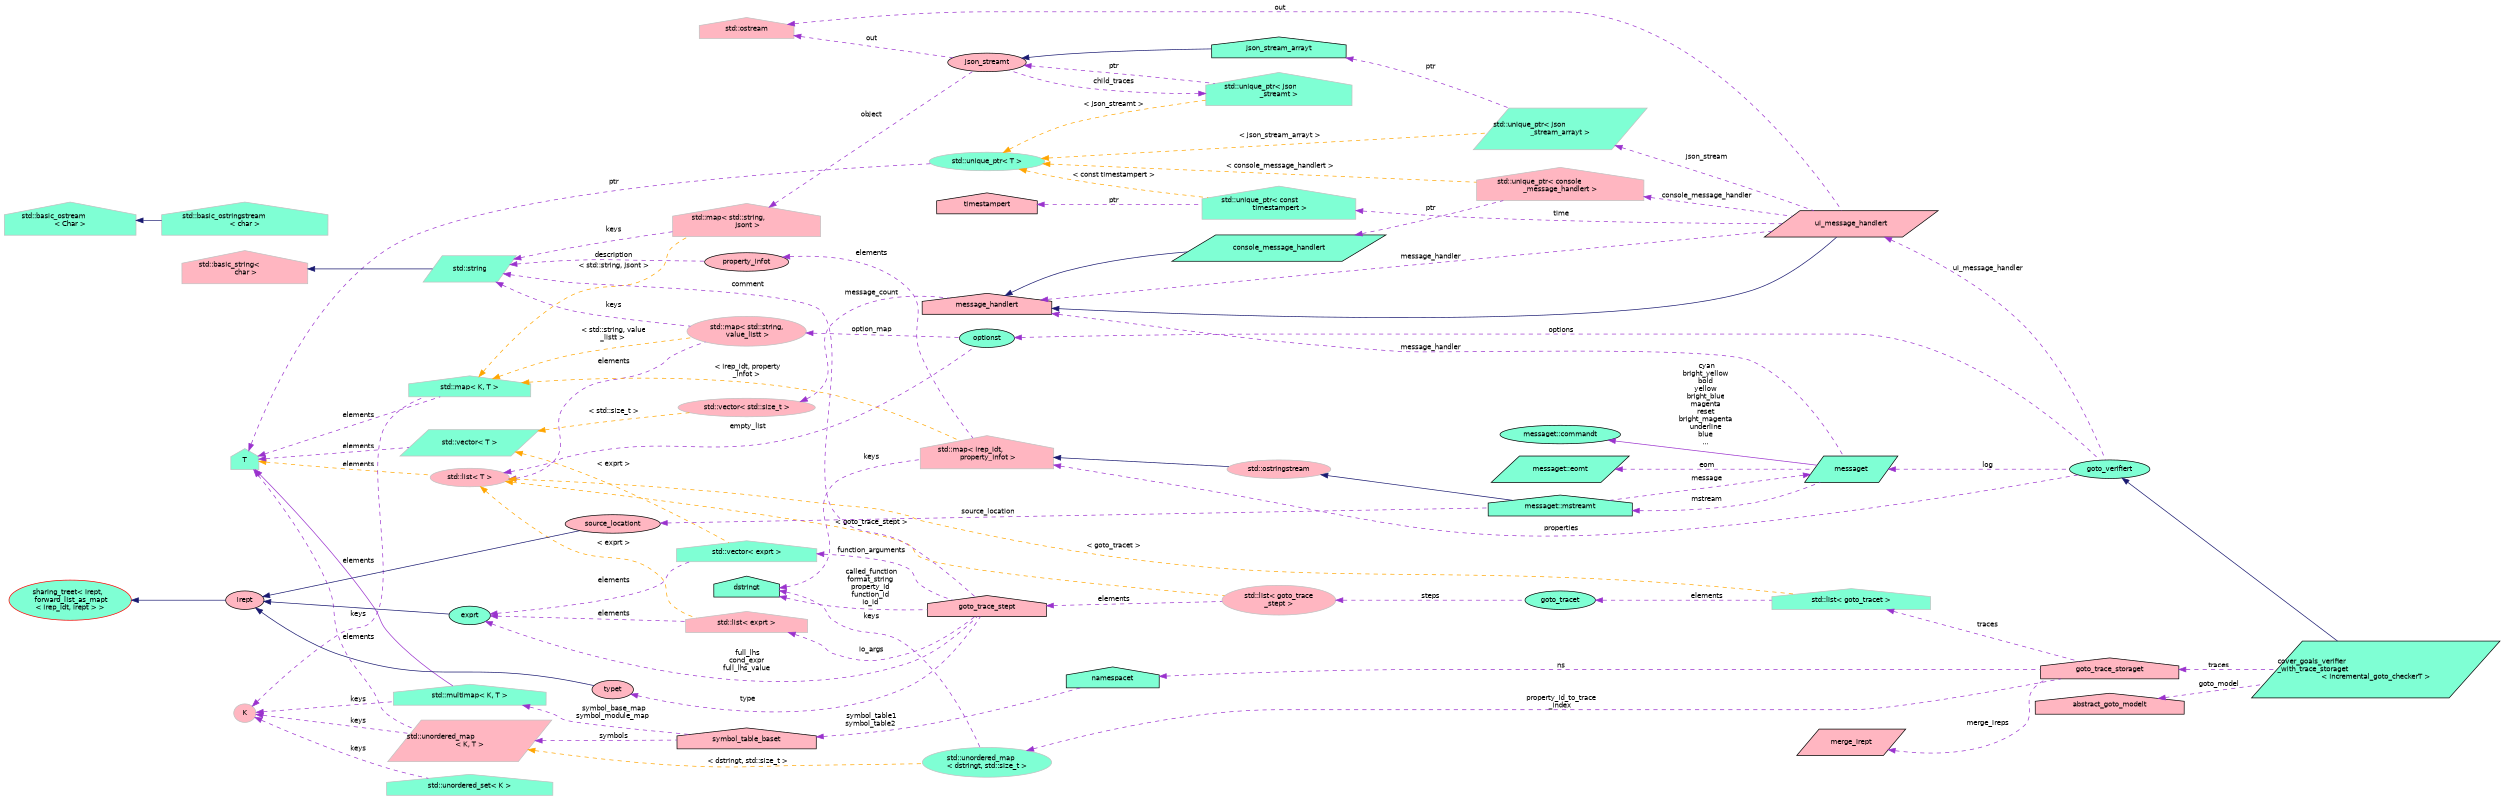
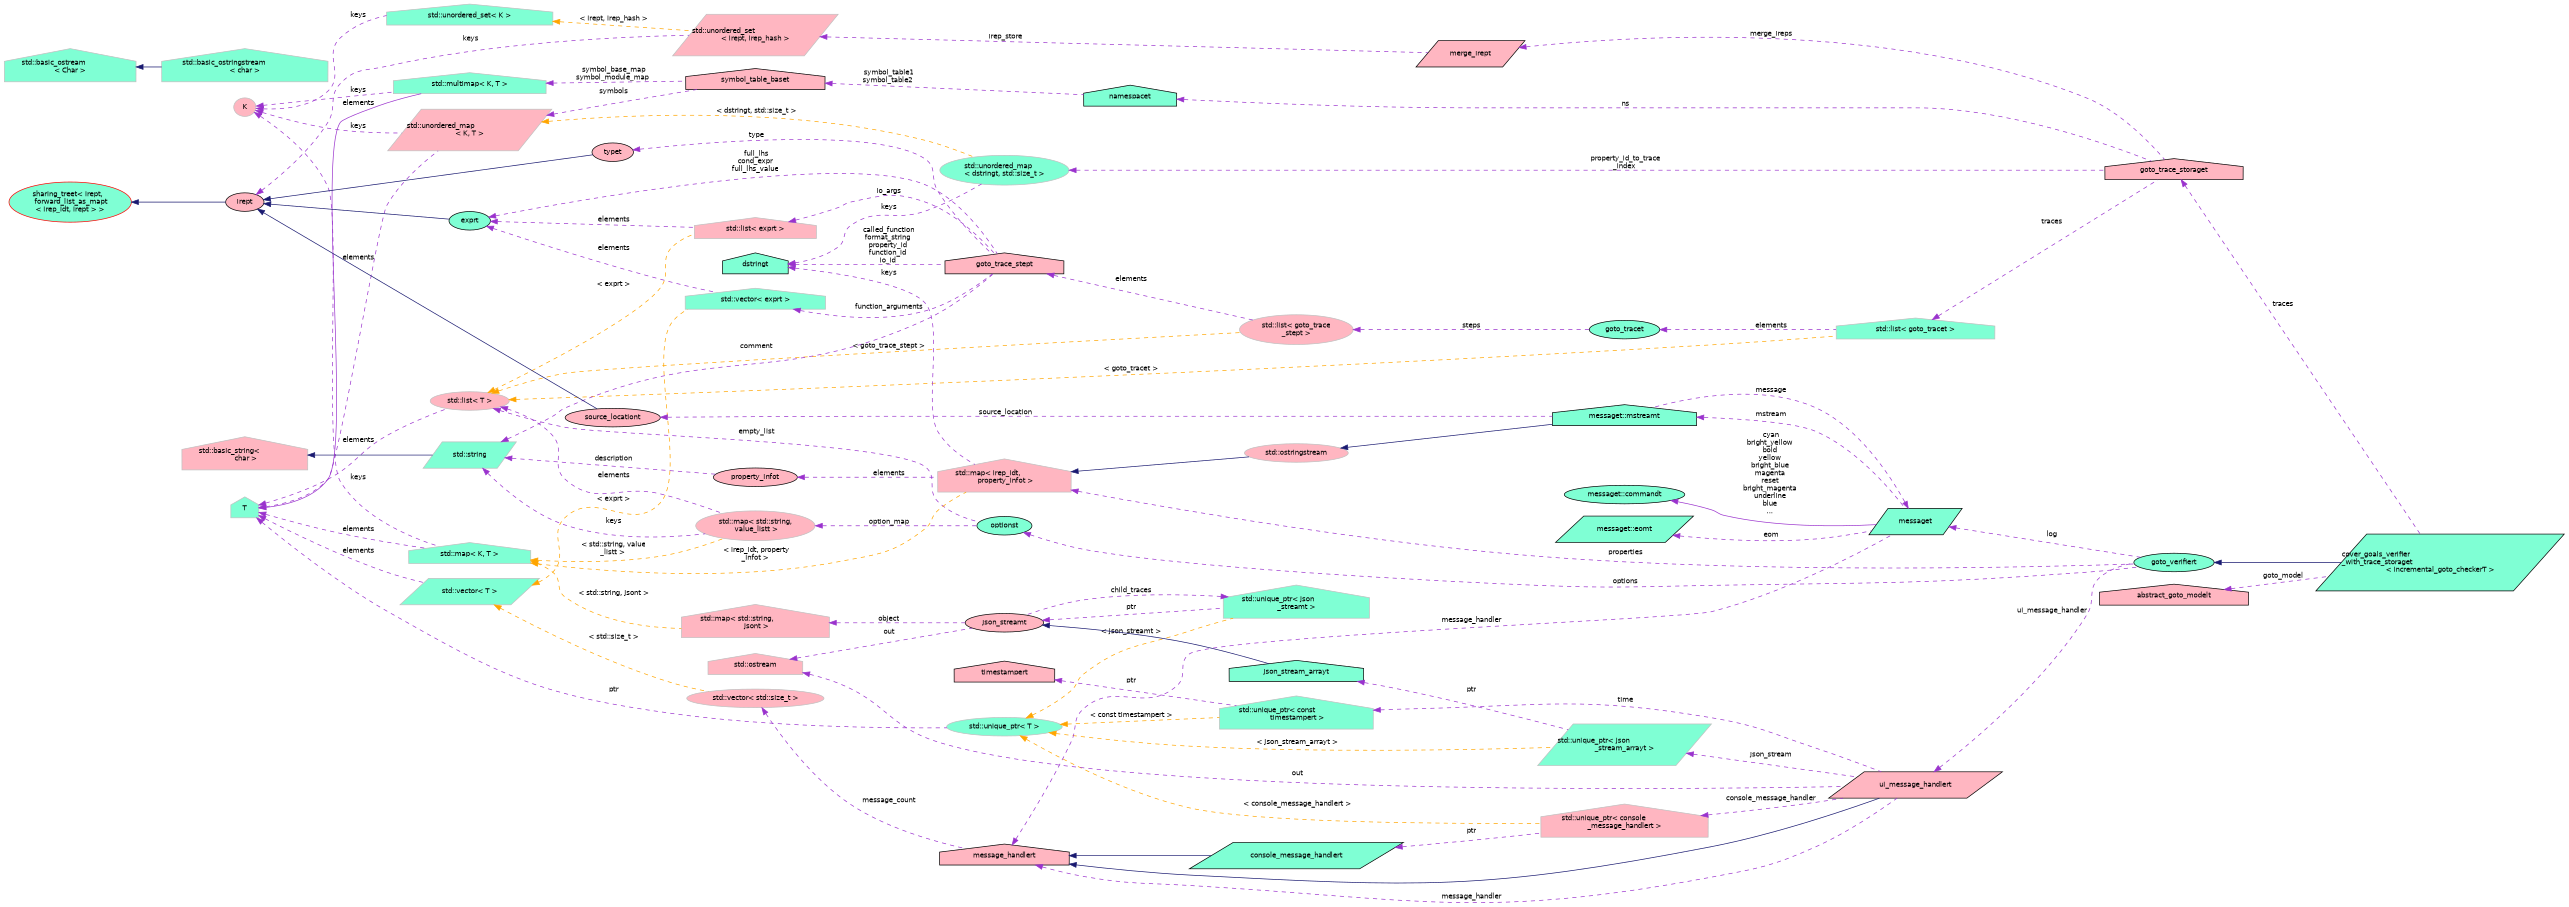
  digraph {
    rankdir=LR
    node [color=grey75 fillcolor=aquamarine fontname=Helvetica fontsize=10 shape=house style=filled]
    edge [color=darkorchid3 dir=back fontname=Helvetica fontsize=10 labelfontname=Helvetica labelfontsize=10 style=dashed]
    n1 [color=black fontcolor=black height=0.2 label="cover_goals_verifier\l_with_trace_storaget\l\< incremental_goto_checkerT \>" shape=parallelogram width=0.4]
    n2 [color=black height=0.2 label=goto_verifiert shape=ellipse width=0.4]
    n3 [color=black height=0.2 label=optionst shape=ellipse width=0.4]
    n4 [fillcolor=lightpink height=0.2 label="std::list\< T \>" shape=ellipse width=0.4]
    n5 [fillcolor=lightpink height=0.2 label="std::map\< std::string,\l value_listt \>" shape=ellipse width=0.4]
    n6 [height=0.2 label="std::list\< goto_tracet \>" width=0.4]
    n7 [fillcolor=lightpink height=0.2 label="std::list\< goto_trace\l_stept \>" shape=ellipse width=0.4]
    n8 [fillcolor=lightpink height=0.2 label="std::list\< exprt \>" width=0.4]
    n9 [color=black fillcolor=lightpink height=0.2 label=goto_trace_storaget width=0.4]
    n10 [color=black height=0.2 label=goto_tracet shape=ellipse width=0.4]
    n11 [color=black fillcolor=lightpink height=0.2 label=goto_trace_stept width=0.4]
    n12 [height=0.2 label=T width=0.4]
    n13 [height=0.2 label="std::map\< K, T \>" width=0.4]
    n14 [height=0.2 label="std::vector\< T \>" shape=parallelogram width=0.4]
    n15 [height=0.2 label="std::unique_ptr\< T \>" shape=ellipse width=0.4]
    n16 [fillcolor=lightpink height=0.2 label="std::unordered_map\l\< K, T \>" shape=parallelogram width=0.4]
    n17 [height=0.2 label="std::multimap\< K, T \>" width=0.4]
    n18 [fillcolor=lightpink height=0.2 label="std::map\< std::string,\l jsont \>" width=0.4]
    n19 [fillcolor=lightpink height=0.2 label="std::map\< irep_idt,\l property_infot \>" width=0.4]
    n20 [fillcolor=lightpink height=0.2 label="std::vector\< std::size_t \>" shape=ellipse width=0.4]
    n21 [height=0.2 label="std::vector\< exprt \>" width=0.4]
    n22 [height=0.2 label="std::unique_ptr\< json\l_stream_arrayt \>" shape=parallelogram width=0.4]
    n23 [height=0.2 label="std::unique_ptr\< json\l_streamt \>" width=0.4]
    n24 [fillcolor=lightpink height=0.2 label="std::unique_ptr\< console\l_message_handlert \>" width=0.4]
    n25 [height=0.2 label="std::unique_ptr\< const\l timestampert \>" width=0.4]
    n26 [height=0.2 label="std::unordered_map\l\< dstringt, std::size_t \>" shape=ellipse width=0.4]
    n27 [color=black fillcolor=lightpink height=0.2 label=symbol_table_baset width=0.4]
    n28 [height=0.2 label="std::string" shape=parallelogram width=0.4]
    n29 [color=black fillcolor=lightpink height=0.2 label=property_infot shape=ellipse width=0.4]
    n30 [color=black fillcolor=lightpink height=0.2 label=json_streamt shape=ellipse width=0.4]
    n31 [fillcolor=lightpink height=0.2 label="std::basic_string\<\l char \>" width=0.4]
    n32 [fillcolor=lightpink height=0.2 label="std::ostringstream" shape=ellipse width=0.4]
    n33 [fillcolor=lightpink height=0.2 label=K shape=ellipse width=0.4]
    n34 [height=0.2 label="std::unordered_set\< K \>" width=0.4]
+   n35 [fillcolor=lightpink height=0.2 label="std::unordered_set\l\< irept, irep_hash \>" shape=parallelogram width=0.4]
    n36 [color=black height=0.2 label=dstringt width=0.4]
    n37 [color=black height=0.2 label=messaget shape=parallelogram width=0.4]
    n38 [color=black height=0.2 label="messaget::mstreamt" width=0.4]
    n39 [color=black fillcolor=lightpink height=0.2 label=message_handlert width=0.4]
    n40 [color=black fillcolor=lightpink height=0.2 label=ui_message_handlert shape=parallelogram width=0.4]
    n41 [color=black height=0.2 label=console_message_handlert shape=parallelogram width=0.4]
    n42 [color=black height=0.2 label="messaget::commandt" shape=ellipse width=0.4]
    n43 [height=0.2 label="std::basic_ostringstream\l\< char \>" width=0.4]
    n44 [height=0.2 label="std::basic_ostream\l\< Char \>" width=0.4]
    n45 [color=black fillcolor=lightpink height=0.2 label=source_locationt shape=ellipse width=0.4]
    n46 [color=black fillcolor=lightpink height=0.2 label=irept shape=ellipse width=0.4]
    n47 [color=black height=0.2 label=exprt shape=ellipse width=0.4]
    n48 [color=black fillcolor=lightpink height=0.2 label=typet shape=ellipse width=0.4]
    n49 [color=black fillcolor=lightpink height=0.2 label=merge_irept shape=parallelogram width=0.4]
    n50 [color=red height=0.2 label="sharing_treet\< irept,\l forward_list_as_mapt\l\< irep_idt, irept \> \>" shape=ellipse width=0.4]
    n51 [color=black height=0.2 label="messaget::eomt" shape=parallelogram width=0.4]
    n52 [color=black height=0.2 label=json_stream_arrayt width=0.4]
    n53 [fillcolor=lightpink height=0.2 label="std::ostream" width=0.4]
    n54 [color=black fillcolor=lightpink height=0.2 label=timestampert width=0.4]
    n55 [color=black fillcolor=lightpink height=0.2 label=abstract_goto_modelt width=0.4]
    n56 [color=black height=0.2 label=namespacet width=0.4]
    n2 -> n1 [color=midnightblue style=solid]
    n3 -> n2 [label=" options"]
    n4 -> n3 [label=" empty_list"]
    n4 -> n5 [label=" elements"]
    n4 -> n6 [color=orange label=" \< goto_tracet \>"]
    n4 -> n7 [color=orange label=" \< goto_trace_stept \>"]
    n4 -> n8 [color=orange label=" \< exprt \>"]
    n5 -> n3 [label=" option_map"]
    n6 -> n9 [label=" traces"]
    n7 -> n10 [label=" steps"]
    n8 -> n11 [label=" io_args"]
    n9 -> n1 [label=" traces"]
    n10 -> n6 [label=" elements"]
    n11 -> n7 [label=" elements"]
-   n12 -> n4 [color=orange label=" elements"]
+   n12 -> n4 [label=" elements"]
    n12 -> n13 [label=" elements"]
    n12 -> n14 [label=" elements"]
    n12 -> n15 [label=" ptr"]
    n12 -> n16 [label=" elements"]
    n12 -> n17 [label=" elements" style=solid]
    n13 -> n5 [color=orange label=" \< std::string, value\l_listt \>"]
    n13 -> n18 [color=orange label=" \< std::string, jsont \>"]
    n13 -> n19 [color=orange label=" \< irep_idt, property\l_infot \>"]
    n14 -> n20 [color=orange label=" \< std::size_t \>"]
    n14 -> n21 [color=orange label=" \< exprt \>"]
    n15 -> n22 [color=orange label=" \< json_stream_arrayt \>"]
    n15 -> n23 [color=orange label=" \< json_streamt \>"]
    n15 -> n24 [color=orange label=" \< console_message_handlert \>"]
    n15 -> n25 [color=orange label=" \< const timestampert \>"]
    n16 -> n26 [color=orange label=" \< dstringt, std::size_t \>"]
    n16 -> n27 [label=" symbols"]
    n17 -> n27 [label=" symbol_base_map\nsymbol_module_map"]
    n18 -> n30 [label=" object"]
    n19 -> n2 [label=" properties"]
    n19 -> n32 [color=midnightblue style=solid]
    n20 -> n39 [label=" message_count"]
    n21 -> n11 [label=" function_arguments"]
    n22 -> n40 [label=" json_stream"]
    n23 -> n30 [label=" child_traces"]
    n24 -> n40 [label=" console_message_handler"]
    n25 -> n40 [label=" time"]
    n26 -> n9 [label=" property_id_to_trace\l_index"]
    n27 -> n56 [label=" symbol_table1\nsymbol_table2"]
    n28 -> n5 [label=" keys"]
    n28 -> n11 [label=" comment"]
-   n28 -> n18 [label=" keys"]
    n28 -> n29 [label=" description"]
    n29 -> n19 [label=" elements"]
    n30 -> n23 [label=" ptr"]
    n30 -> n52 [color=midnightblue style=solid]
    n31 -> n28 [color=midnightblue style=solid]
    n32 -> n38 [color=midnightblue style=solid]
    n33 -> n13 [label=" keys"]
    n33 -> n16 [label=" keys"]
    n33 -> n17 [label=" keys"]
    n33 -> n34 [label=" keys"]
+   n34 -> n35 [color=orange label=" \< irept, irep_hash \>"]
+   n35 -> n49 [label=" irep_store"]
    n36 -> n11 [label=" called_function\nformat_string\nproperty_id\nfunction_id\nio_id"]
    n36 -> n19 [label=" keys"]
    n36 -> n26 [label=" keys"]
    n37 -> n2 [label=" log"]
    n37 -> n38 [label=" message"]
    n38 -> n37 [label=" mstream"]
    n39 -> n37 [label=" message_handler"]
    n39 -> n40 [color=midnightblue style=solid]
    n39 -> n40 [label=" message_handler"]
    n39 -> n41 [color=midnightblue style=solid]
    n40 -> n2 [label=" ui_message_handler"]
    n41 -> n24 [label=" ptr"]
    n42 -> n37 [label=" cyan\nbright_yellow\nbold\nyellow\nbright_blue\nmagenta\nreset\nbright_magenta\nunderline\nblue\n..." style=solid]
    n44 -> n43 [color=midnightblue style=solid]
    n45 -> n38 [label=" source_location"]
+   n46 -> n35 [label=" keys"]
    n46 -> n45 [color=midnightblue style=solid]
    n46 -> n47 [color=midnightblue style=solid]
    n46 -> n48 [color=midnightblue style=solid]
    n47 -> n8 [label=" elements"]
    n47 -> n11 [label=" full_lhs\ncond_expr\nfull_lhs_value"]
    n47 -> n21 [label=" elements"]
    n48 -> n11 [label=" type"]
    n49 -> n9 [label=" merge_ireps"]
    n50 -> n46 [color=midnightblue style=solid]
    n51 -> n37 [label=" eom"]
    n52 -> n22 [label=" ptr"]
    n53 -> n30 [label=" out"]
    n53 -> n40 [label=" out"]
    n54 -> n25 [label=" ptr"]
    n55 -> n1 [label=" goto_model"]
    n56 -> n9 [label=" ns"]
  }
